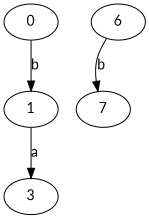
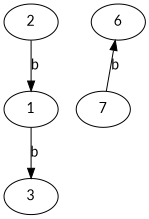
  strict digraph {
    fontname=Lato
    node [fontname=Lato]
    edge [fontname=Lato]
    1
    3
-   0
+   0 [label=2]
    6
    7
-   1 -> 3 [label=a]
+   1 -> 3 [label=b]
    0 -> 1 [label=b]
-   6 -> 7 [label=b]
+   7 -> 6 [label=b]
  }
